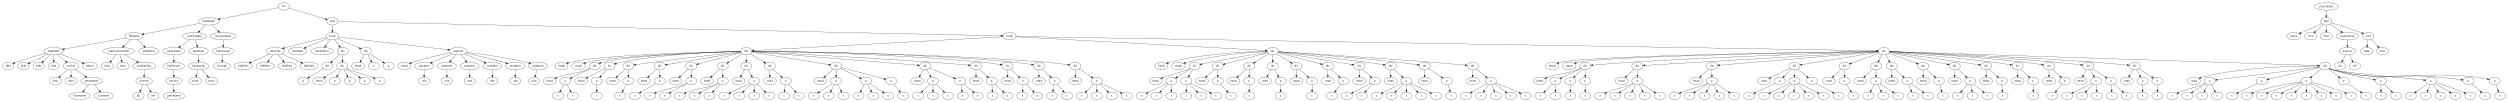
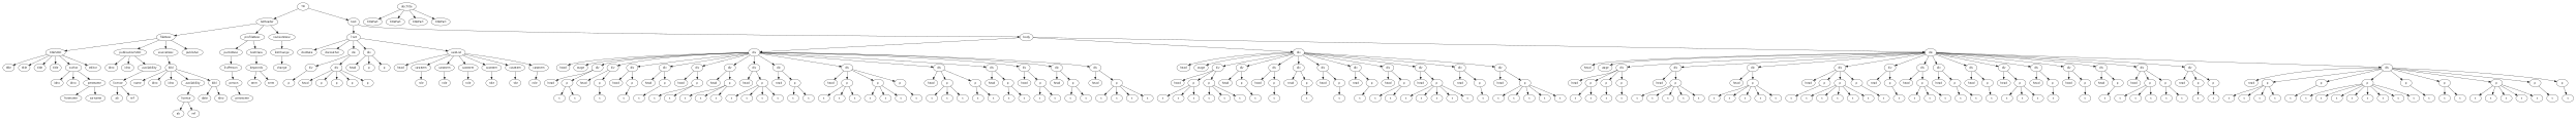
  digraph {
    fontname=Ubuntu
    node [fontname=Ubuntu]
    edge [fontname=Ubuntu]
    n1 [label=TEI]
    n2 [label=teiHeader]
    n3 [label=text]
    n4 [label=fileDesc]
    n5 [label=profileDesc]
    n6 [label=revisionDesc]
    n7 [label=front]
    n8 [label=body]
    n9 [label=titleStmt]
    n10 [label=publicationStmt]
    n11 [label=sourceDesc]
    n12 [label=publisher]
    n13 [label=particDesc]
    n14 [label=textClass]
    n15 [label=listChange]
    n16 [label=title]
    n17 [label=title]
    n18 [label=title]
    n19 [label=title]
    n20 [label=author]
    n21 [label=editor]
    n22 [label=idno]
    n23 [label=idno]
    n24 [label=availability]
    n25 [label=bibl]
    n26 [label=idno]
    n27 [label=idno]
    n28 [label=persName]
    n29 [label=forename]
    n30 [label=surname]
    n31 [label=licence]
    n32 [label=ab]
    n33 [label=ref]
    n34 [label=name]
    n35 [label=idno]
    n36 [label=idno]
    n37 [label=availability]
    n38 [label=bibl]
    n39 [label=licence]
    n40 [label=date]
    n41 [label=idno]
    n42 [label=ab]
    n43 [label=ref]
    n44 [label=listPerson]
    n45 [label=keywords]
    n46 [label=person]
    n47 [label=persName]
    n48 [label=term]
    n49 [label=term]
    n50 [label=change]
    n51 [label=docTitle]
    n52 [label=docDate]
    n53 [label=docAuthor]
    n54 [label=div]
    n55 [label=div]
    n56 [label=castList]
    n57 [label=div]
    n58 [label=div]
    n59 [label=div]
    n60 [label=titlePart]
    n61 [label=titlePart]
    n62 [label=titlePart]
    n63 [label=titlePart]
    n64 [label=div]
    n65 [label=div]
    n66 [label=head]
    n67 [label=p]
    n68 [label=p]
    n69 [label=head]
    n70 [label=castItem]
    n71 [label=castItem]
    n72 [label=castItem]
    n73 [label=castItem]
    n74 [label=castItem]
    n75 [label=castItem]
    n76 [label=p]
    n77 [label=head]
    n78 [label=p]
    n79 [label=p]
    n80 [label=p]
    n81 [label=p]
    n82 [label=role]
    n83 [label=role]
    n84 [label=role]
    n85 [label=role]
    n86 [label=role]
    n87 [label=role]
    n88 [label=head]
    n89 [label=stage]
    n90 [label=div]
    n91 [label=div]
    n92 [label=div]
    n93 [label=div]
    n94 [label=div]
    n95 [label=div]
    n96 [label=div]
    n97 [label=div]
    n98 [label=div]
    n99 [label=div]
    n100 [label=div]
    n101 [label=div]
    n102 [label=div]
    n103 [label=div]
    n104 [label=head]
    n105 [label=stage]
    n106 [label=div]
    n107 [label=div]
    n108 [label=div]
    n109 [label=div]
    n110 [label=div]
    n111 [label=div]
    n112 [label=div]
    n113 [label=div]
    n114 [label=div]
    n115 [label=div]
    n116 [label=head]
    n117 [label=stage]
    n118 [label=div]
    n119 [label=div]
    n120 [label=div]
    n121 [label=div]
    n122 [label=div]
    n123 [label=div]
    n124 [label=div]
    n125 [label=div]
    n126 [label=div]
    n127 [label=div]
    n128 [label=div]
    n129 [label=div]
    n130 [label=div]
    n131 [label=div]
    n132 [label=div]
    n133 [label=head]
    n134 [label=p]
    n135 [label=head]
    n136 [label=p]
    n137 [label=head]
    n138 [label=p]
    n139 [label=head]
    n140 [label=p]
    n141 [label=head]
    n142 [label=p]
    n143 [label=head]
    n144 [label=p]
    n145 [label=head]
    n146 [label=p]
    n147 [label=head]
    n148 [label=p]
    n149 [label=head]
    n150 [label=p]
    n151 [label=p]
    n152 [label=p]
    n153 [label=head]
    n154 [label=p]
    n155 [label=p]
    n156 [label=head]
    n157 [label=p]
    n158 [label=head]
    n159 [label=p]
    n160 [label=head]
    n161 [label=p]
    n162 [label=head]
    n163 [label=p]
    n164 [label=s]
    n165 [label=s]
    n166 [label=s]
    n167 [label=s]
    n168 [label=s]
    n169 [label=s]
    n170 [label=s]
    n171 [label=s]
    n172 [label=s]
    n173 [label=s]
    n174 [label=s]
    n175 [label=s]
    n176 [label=s]
    n177 [label=s]
    n178 [label=s]
    n179 [label=s]
    n180 [label=s]
    n181 [label=s]
    n182 [label=s]
    n183 [label=s]
    n184 [label=s]
    n185 [label=s]
    n186 [label=s]
    n187 [label=s]
    n188 [label=s]
    n189 [label=s]
    n190 [label=s]
    n191 [label=s]
    n192 [label=s]
    n193 [label=s]
    n194 [label=s]
    n195 [label=s]
    n196 [label=s]
    n197 [label=s]
    n198 [label=s]
    n199 [label=s]
    n200 [label=s]
    n201 [label=s]
    n202 [label=head]
    n203 [label=p]
    n204 [label=p]
    n205 [label=head]
    n206 [label=p]
    n207 [label=head]
    n208 [label=p]
    n209 [label=head]
    n210 [label=p]
    n211 [label=head]
    n212 [label=p]
    n213 [label=head]
    n214 [label=p]
    n215 [label=head]
    n216 [label=p]
    n217 [label=head]
    n218 [label=p]
    n219 [label=head]
    n220 [label=p]
    n221 [label=head]
    n222 [label=p]
    n223 [label=s]
    n224 [label=s]
    n225 [label=s]
    n226 [label=s]
    n227 [label=s]
    n228 [label=s]
    n229 [label=s]
    n230 [label=s]
    n231 [label=s]
    n232 [label=s]
    n233 [label=s]
    n234 [label=s]
    n235 [label=s]
    n236 [label=s]
    n237 [label=s]
    n238 [label=s]
    n239 [label=s]
    n240 [label=s]
    n241 [label=s]
    n242 [label=s]
    n243 [label=s]
    n244 [label=s]
    n245 [label=s]
    n246 [label=s]
    n247 [label=head]
    n248 [label=p]
    n249 [label=p]
    n250 [label=p]
    n251 [label=head]
    n252 [label=p]
    n253 [label=head]
    n254 [label=p]
    n255 [label=head]
    n256 [label=p]
    n257 [label=p]
    n258 [label=p]
    n259 [label=head]
    n260 [label=p]
    n261 [label=head]
    n262 [label=p]
    n263 [label=head]
    n264 [label=p]
    n265 [label=head]
    n266 [label=p]
    n267 [label=head]
    n268 [label=p]
    n269 [label=head]
    n270 [label=p]
    n271 [label=head]
    n272 [label=p]
    n273 [label=head]
    n274 [label=p]
    n275 [label=head]
    n276 [label=p]
    n277 [label=p]
    n278 [label=head]
    n279 [label=p]
    n280 [label=p]
    n281 [label=head]
    n282 [label=p]
    n283 [label=p]
    n284 [label=p]
    n285 [label=p]
    n286 [label=p]
    n287 [label=p]
    n288 [label=p]
    n289 [label=p]
    n290 [label=s]
    n291 [label=s]
    n292 [label=s]
    n293 [label=s]
    n294 [label=s]
    n295 [label=s]
    n296 [label=s]
    n297 [label=s]
    n298 [label=s]
    n299 [label=s]
    n300 [label=s]
    n301 [label=s]
    n302 [label=s]
    n303 [label=s]
    n304 [label=s]
    n305 [label=s]
    n306 [label=s]
    n307 [label=s]
    n308 [label=s]
    n309 [label=s]
    n310 [label=s]
    n311 [label=s]
    n312 [label=s]
    n313 [label=s]
    n314 [label=s]
    n315 [label=s]
    n316 [label=s]
    n317 [label=s]
    n318 [label=s]
    n319 [label=s]
    n320 [label=s]
    n321 [label=s]
    n322 [label=s]
    n323 [label=s]
    n324 [label=s]
    n325 [label=s]
    n326 [label=s]
    n327 [label=s]
    n328 [label=s]
    n329 [label=s]
    n330 [label=s]
    n331 [label=s]
    n332 [label=s]
    n333 [label=s]
    n334 [label=s]
    n335 [label=s]
    n336 [label=s]
    n337 [label=s]
    n338 [label=s]
    n339 [label=s]
    n340 [label=s]
    n341 [label=s]
    n342 [label=s]
    n343 [label=s]
    n344 [label=s]
    n345 [label=s]
    n346 [label=s]
    n347 [label=s]
    n348 [label=s]
    n349 [label=s]
    n350 [label=s]
    n351 [label=s]
    n352 [label=s]
    n353 [label=s]
    n1 -> n2
    n1 -> n3
    n2 -> n4
    n2 -> n5
    n2 -> n6
    n3 -> n7
    n3 -> n8
    n4 -> n9
    n4 -> n10
+   n4 -> n11
    n4 -> n12
    n5 -> n13
    n5 -> n14
    n6 -> n15
-   n7 -> n51
    n7 -> n52
    n7 -> n53
    n7 -> n54
    n7 -> n55
    n7 -> n56
    n8 -> n57
    n8 -> n58
    n8 -> n59
    n9 -> n16
    n9 -> n17
    n9 -> n18
    n9 -> n19
    n9 -> n20
    n9 -> n21
    n10 -> n22
    n10 -> n23
    n10 -> n24
    n11 -> n25
    n13 -> n44
    n14 -> n45
    n15 -> n50
    n20 -> n26
    n20 -> n27
    n20 -> n28
    n24 -> n31
    n25 -> n34
    n25 -> n35
    n25 -> n36
    n25 -> n37
    n25 -> n38
    n28 -> n29
    n28 -> n30
    n31 -> n32
    n31 -> n33
    n37 -> n39
    n38 -> n40
    n38 -> n41
    n39 -> n42
    n39 -> n43
    n44 -> n46
    n45 -> n48
    n45 -> n49
    n46 -> n47
    n51 -> n60
    n51 -> n61
    n51 -> n62
    n51 -> n63
    n54 -> n64
    n54 -> n65
    n55 -> n66
    n55 -> n67
    n55 -> n68
    n56 -> n69
    n56 -> n70
    n56 -> n71
    n56 -> n72
    n56 -> n73
    n56 -> n74
    n56 -> n75
    n57 -> n88
    n57 -> n89
    n57 -> n90
    n57 -> n91
    n57 -> n92
    n57 -> n93
    n57 -> n94
    n57 -> n95
    n57 -> n96
    n57 -> n97
    n57 -> n98
    n57 -> n99
    n57 -> n100
    n57 -> n101
    n57 -> n102
    n57 -> n103
    n58 -> n104
    n58 -> n105
    n58 -> n106
    n58 -> n107
    n58 -> n108
    n58 -> n109
    n58 -> n110
    n58 -> n111
    n58 -> n112
    n58 -> n113
    n58 -> n114
    n58 -> n115
    n59 -> n116
    n59 -> n117
    n59 -> n118
    n59 -> n119
    n59 -> n120
    n59 -> n121
    n59 -> n122
    n59 -> n123
    n59 -> n124
    n59 -> n125
    n59 -> n126
    n59 -> n127
    n59 -> n128
    n59 -> n129
    n59 -> n130
    n59 -> n131
    n59 -> n132
    n64 -> n76
    n65 -> n77
    n65 -> n78
    n65 -> n79
    n65 -> n80
    n65 -> n81
    n70 -> n82
    n71 -> n83
    n72 -> n84
    n73 -> n85
    n74 -> n86
    n75 -> n87
    n90 -> n133
    n90 -> n134
    n91 -> n135
    n91 -> n136
    n92 -> n137
    n92 -> n138
    n93 -> n139
    n93 -> n140
    n94 -> n141
    n94 -> n142
    n95 -> n143
    n95 -> n144
    n96 -> n145
    n96 -> n146
    n97 -> n147
    n97 -> n148
    n98 -> n149
    n98 -> n150
    n98 -> n151
    n98 -> n152
    n99 -> n153
    n99 -> n154
    n99 -> n155
    n100 -> n156
    n100 -> n157
    n101 -> n158
    n101 -> n159
    n102 -> n160
    n102 -> n161
    n103 -> n162
    n103 -> n163
    n106 -> n202
    n106 -> n203
    n106 -> n204
    n107 -> n205
    n107 -> n206
    n108 -> n207
    n108 -> n208
    n109 -> n209
    n109 -> n210
    n110 -> n211
    n110 -> n212
    n111 -> n213
    n111 -> n214
    n112 -> n215
    n112 -> n216
    n113 -> n217
    n113 -> n218
    n114 -> n219
    n114 -> n220
    n115 -> n221
    n115 -> n222
    n118 -> n247
    n118 -> n248
    n118 -> n249
    n118 -> n250
    n119 -> n251
    n119 -> n252
    n120 -> n253
    n120 -> n254
    n121 -> n255
    n121 -> n256
    n121 -> n257
    n121 -> n258
    n122 -> n259
    n122 -> n260
    n123 -> n261
    n123 -> n262
    n124 -> n263
    n124 -> n264
    n125 -> n265
    n125 -> n266
    n126 -> n267
    n126 -> n268
    n127 -> n269
    n127 -> n270
    n128 -> n271
    n128 -> n272
    n129 -> n273
    n129 -> n274
    n130 -> n275
    n130 -> n276
    n130 -> n277
    n131 -> n278
    n131 -> n279
    n131 -> n280
    n132 -> n281
    n132 -> n282
    n132 -> n283
    n132 -> n284
    n132 -> n285
    n132 -> n286
    n132 -> n287
    n132 -> n288
    n132 -> n289
    n134 -> n164
    n134 -> n165
    n136 -> n166
    n138 -> n167
    n140 -> n168
    n142 -> n169
    n142 -> n170
    n144 -> n171
    n144 -> n172
    n144 -> n173
    n146 -> n174
    n146 -> n175
    n146 -> n176
    n146 -> n177
    n148 -> n178
    n148 -> n179
    n150 -> n180
    n150 -> n181
    n150 -> n182
    n151 -> n183
    n151 -> n184
    n151 -> n185
    n152 -> n186
    n154 -> n187
    n154 -> n188
    n154 -> n189
    n155 -> n190
    n155 -> n191
    n157 -> n192
    n157 -> n193
    n159 -> n194
    n159 -> n195
    n161 -> n196
    n161 -> n197
    n163 -> n198
    n163 -> n199
    n163 -> n200
    n163 -> n201
    n203 -> n223
    n203 -> n224
    n203 -> n225
    n204 -> n226
    n204 -> n227
    n204 -> n228
    n206 -> n229
    n208 -> n230
    n210 -> n231
    n212 -> n232
    n214 -> n233
    n216 -> n234
    n216 -> n235
    n218 -> n236
    n218 -> n237
    n218 -> n238
    n218 -> n239
    n218 -> n240
    n220 -> n241
    n222 -> n242
    n222 -> n243
    n222 -> n244
    n222 -> n245
    n222 -> n246
    n248 -> n290
    n248 -> n291
    n249 -> n292
    n250 -> n293
    n252 -> n294
    n252 -> n295
    n252 -> n296
    n252 -> n297
    n252 -> n298
    n254 -> n299
    n254 -> n300
    n254 -> n301
    n254 -> n302
    n254 -> n303
    n256 -> n304
    n257 -> n305
    n257 -> n306
    n257 -> n307
    n257 -> n308
    n257 -> n309
    n258 -> n310
    n260 -> n311
    n262 -> n312
    n262 -> n313
    n262 -> n314
    n264 -> n315
    n264 -> n316
    n266 -> n317
    n268 -> n318
    n268 -> n319
    n268 -> n320
    n270 -> n321
    n272 -> n322
    n274 -> n323
    n276 -> n324
    n276 -> n325
    n276 -> n326
    n277 -> n327
    n277 -> n328
    n279 -> n329
    n280 -> n330
    n282 -> n331
    n282 -> n332
    n282 -> n333
    n282 -> n334
    n283 -> n335
    n284 -> n336
    n284 -> n337
    n284 -> n338
    n284 -> n339
    n284 -> n340
    n284 -> n341
    n284 -> n342
    n284 -> n343
    n285 -> n344
    n286 -> n345
    n286 -> n346
    n287 -> n347
    n287 -> n348
    n287 -> n349
    n287 -> n350
    n287 -> n351
    n288 -> n352
    n289 -> n353
  }
